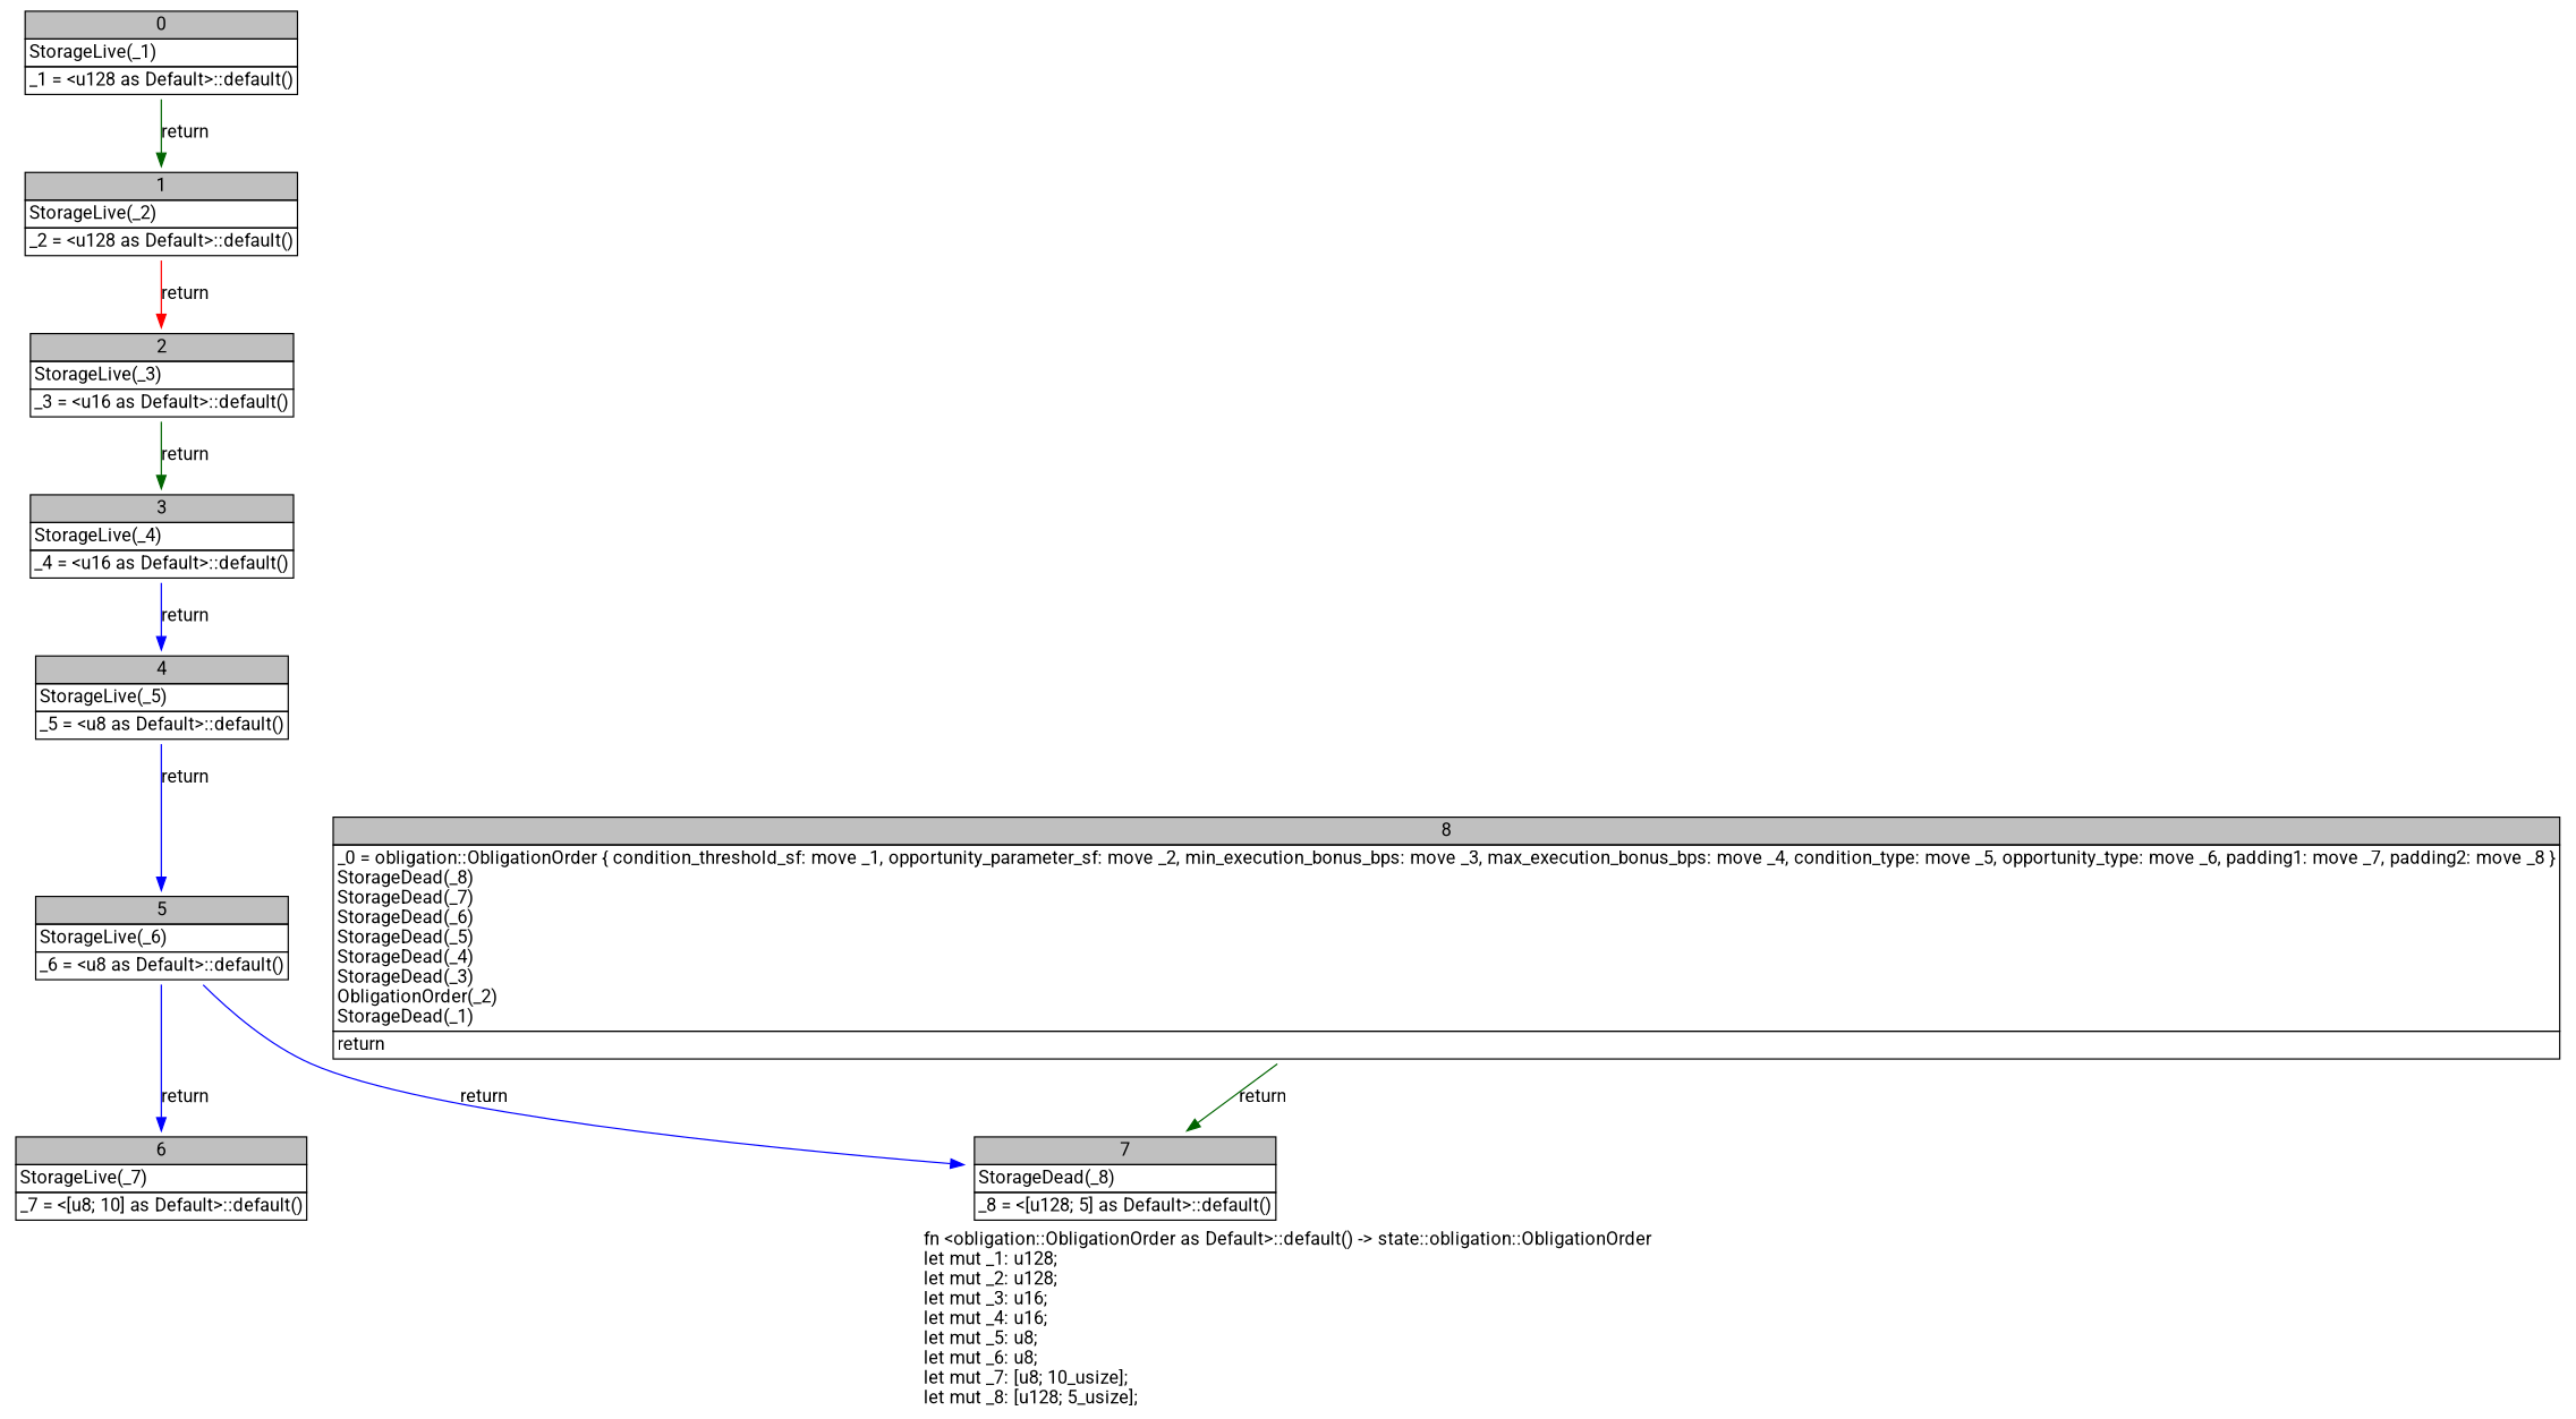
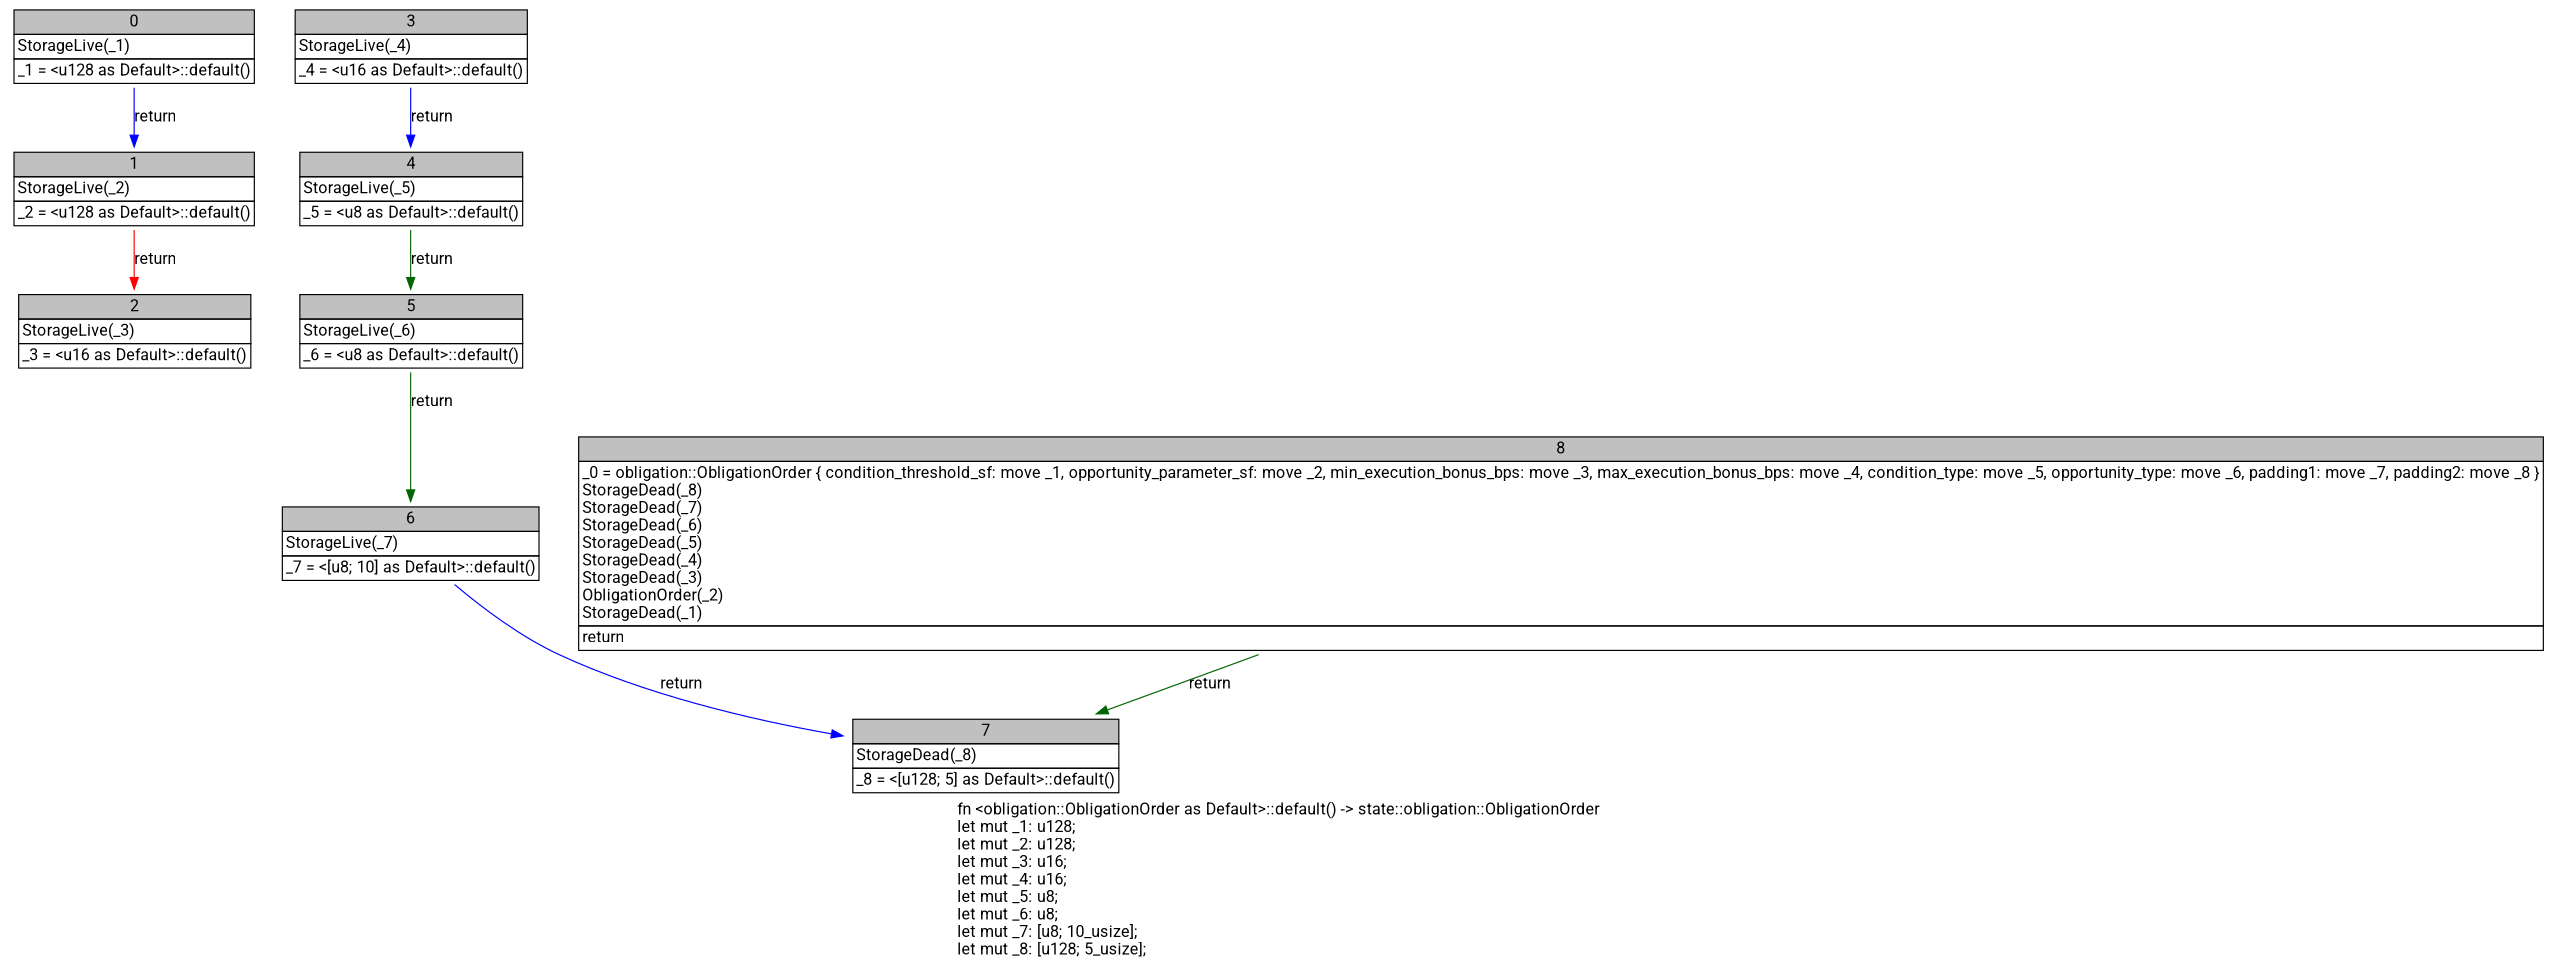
  digraph {
    fontname=Roboto
    label=<fn &lt;obligation::ObligationOrder as Default&gt;::default() -&gt; state::obligation::ObligationOrder<br align="left"/>let mut _1: u128;<br align="left"/>let mut _2: u128;<br align="left"/>let mut _3: u16;<br align="left"/>let mut _4: u16;<br align="left"/>let mut _5: u8;<br align="left"/>let mut _6: u8;<br align="left"/>let mut _7: [u8; 10_usize];<br align="left"/>let mut _8: [u128; 5_usize];<br align="left"/>>
    node [fontname=Roboto shape=none]
    edge [color=blue fontname=Roboto]
    n1 [label=<<table border="0" cellborder="1" cellspacing="0"><tr><td bgcolor="gray" align="center" colspan="1">0</td></tr><tr><td align="left" balign="left">StorageLive(_1)<br/></td></tr><tr><td align="left">_1 = &lt;u128 as Default&gt;::default()</td></tr></table>>]
    n2 [label=<<table border="0" cellborder="1" cellspacing="0"><tr><td bgcolor="gray" align="center" colspan="1">1</td></tr><tr><td align="left" balign="left">StorageLive(_2)<br/></td></tr><tr><td align="left">_2 = &lt;u128 as Default&gt;::default()</td></tr></table>>]
    n3 [label=<<table border="0" cellborder="1" cellspacing="0"><tr><td bgcolor="gray" align="center" colspan="1">2</td></tr><tr><td align="left" balign="left">StorageLive(_3)<br/></td></tr><tr><td align="left">_3 = &lt;u16 as Default&gt;::default()</td></tr></table>>]
    n4 [label=<<table border="0" cellborder="1" cellspacing="0"><tr><td bgcolor="gray" align="center" colspan="1">3</td></tr><tr><td align="left" balign="left">StorageLive(_4)<br/></td></tr><tr><td align="left">_4 = &lt;u16 as Default&gt;::default()</td></tr></table>>]
    n5 [label=<<table border="0" cellborder="1" cellspacing="0"><tr><td bgcolor="gray" align="center" colspan="1">4</td></tr><tr><td align="left" balign="left">StorageLive(_5)<br/></td></tr><tr><td align="left">_5 = &lt;u8 as Default&gt;::default()</td></tr></table>>]
    n6 [label=<<table border="0" cellborder="1" cellspacing="0"><tr><td bgcolor="gray" align="center" colspan="1">5</td></tr><tr><td align="left" balign="left">StorageLive(_6)<br/></td></tr><tr><td align="left">_6 = &lt;u8 as Default&gt;::default()</td></tr></table>>]
    n7 [label=<<table border="0" cellborder="1" cellspacing="0"><tr><td bgcolor="gray" align="center" colspan="1">6</td></tr><tr><td align="left" balign="left">StorageLive(_7)<br/></td></tr><tr><td align="left">_7 = &lt;[u8; 10] as Default&gt;::default()</td></tr></table>>]
    n8 [label=<<table border="0" cellborder="1" cellspacing="0"><tr><td bgcolor="gray" align="center" colspan="1">7</td></tr><tr><td align="left" balign="left">StorageDead(_8)<br/></td></tr><tr><td align="left">_8 = &lt;[u128; 5] as Default&gt;::default()</td></tr></table>>]
    n9 [label=<<table border="0" cellborder="1" cellspacing="0"><tr><td bgcolor="gray" align="center" colspan="1">8</td></tr><tr><td align="left" balign="left">_0 = obligation::ObligationOrder { condition_threshold_sf: move _1, opportunity_parameter_sf: move _2, min_execution_bonus_bps: move _3, max_execution_bonus_bps: move _4, condition_type: move _5, opportunity_type: move _6, padding1: move _7, padding2: move _8 }<br/>StorageDead(_8)<br/>StorageDead(_7)<br/>StorageDead(_6)<br/>StorageDead(_5)<br/>StorageDead(_4)<br/>StorageDead(_3)<br/>ObligationOrder(_2)<br/>StorageDead(_1)<br/></td></tr><tr><td align="left">return</td></tr></table>>]
-   n1 -> n2 [color=darkgreen label=return]
+   n1 -> n2 [label=return]
    n2 -> n3 [color=red label=return]
-   n3 -> n4 [color=darkgreen label=return]
    n4 -> n5 [label=return]
-   n5 -> n6 [label=return]
-   n6 -> n7 [label=return]
-   n6 -> n8 [label=return]
+   n5 -> n6 [color=darkgreen label=return]
+   n6 -> n7 [color=darkgreen label=return]
+   n7 -> n8 [label=return]
    n9 -> n8 [color=darkgreen label=return]
  }
